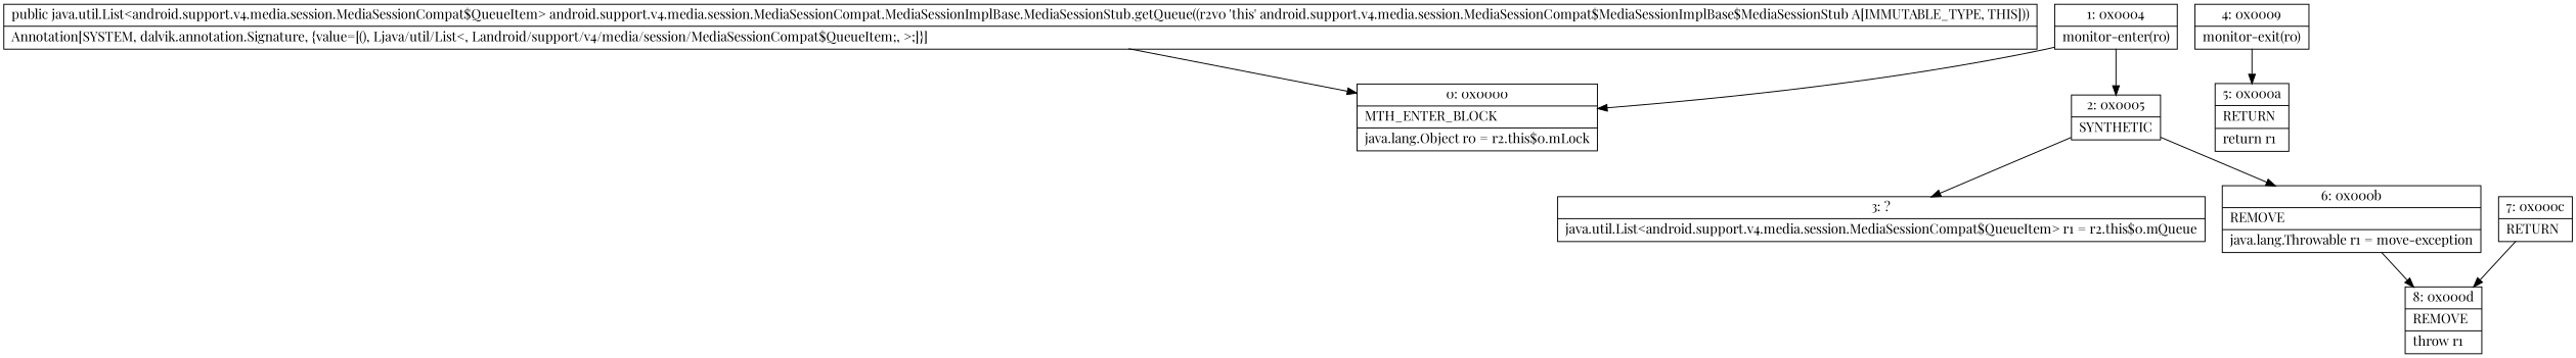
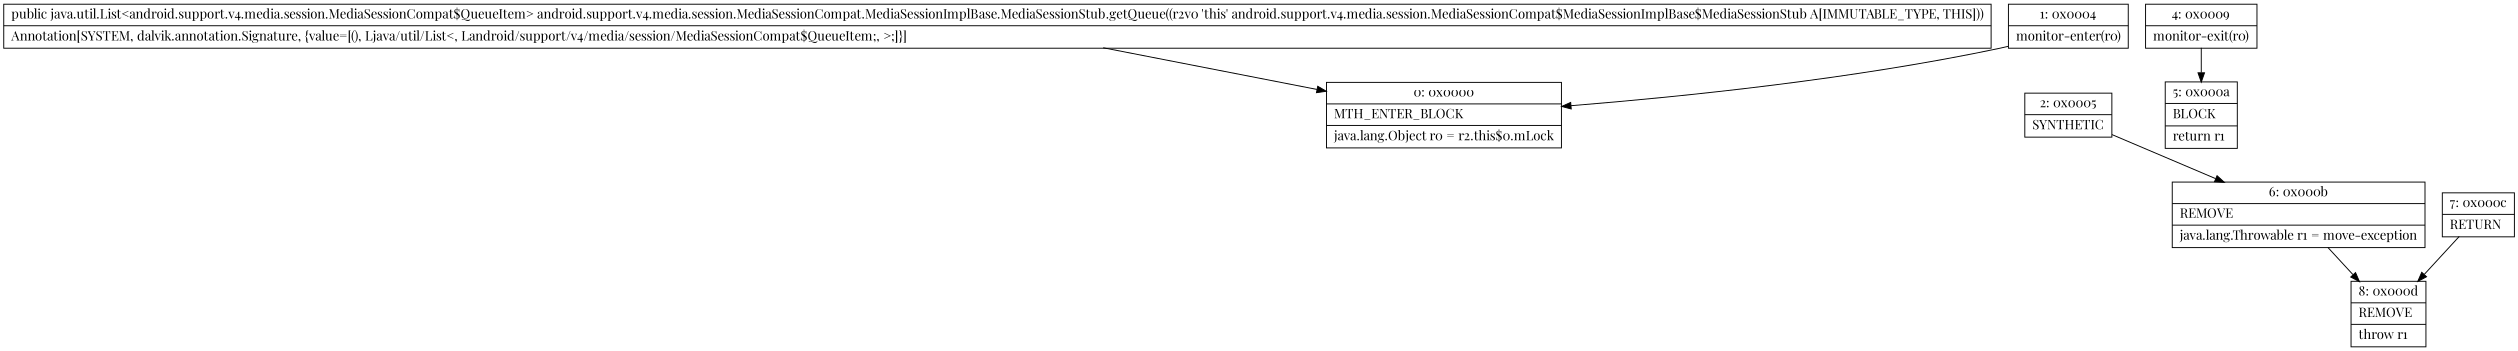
  digraph {
    fontname="Playfair Display"
    node [fontname="Playfair Display" shape=record]
    edge [fontname="Playfair Display"]
    n1 [label="{0\:\ 0x0000|MTH_ENTER_BLOCK\l|java.lang.Object r0 = r2.this$0.mLock\l}"]
    n2 [label="{1\:\ 0x0004|monitor\-enter(r0)\l}"]
    n3 [label="{2\:\ 0x0005|SYNTHETIC\l}"]
-   n4 [label="{3\:\ ?|java.util.List\<android.support.v4.media.session.MediaSessionCompat$QueueItem\> r1 = r2.this$0.mQueue\l}"]
    n5 [label="{6\:\ 0x000b|REMOVE\l|java.lang.Throwable r1 = move\-exception\l}"]
    n6 [label="{8\:\ 0x000d|REMOVE\l|throw r1\l}"]
    n7 [label="{4\:\ 0x0009|monitor\-exit(r0)\l}"]
-   n8 [label="{5\:\ 0x000a|RETURN\l|return r1\l}"]
+   n8 [label="{5\:\ 0x000a|BLOCK\l|return r1\l}"]
    n9 [label="{7\:\ 0x000c|RETURN\l}"]
    n10 [label="{public java.util.List\<android.support.v4.media.session.MediaSessionCompat$QueueItem\> android.support.v4.media.session.MediaSessionCompat.MediaSessionImplBase.MediaSessionStub.getQueue((r2v0 'this' android.support.v4.media.session.MediaSessionCompat$MediaSessionImplBase$MediaSessionStub A[IMMUTABLE_TYPE, THIS]))  | Annotation[SYSTEM, dalvik.annotation.Signature, \{value=[(), Ljava\/util\/List\<, Landroid\/support\/v4\/media\/session\/MediaSessionCompat$QueueItem;, \>;]\}]\l}"]
    n2 -> n1
-   n2 -> n3
-   n3 -> n4
    n3 -> n5
    n5 -> n6
    n7 -> n8
    n9 -> n6
    n10 -> n1
  }
